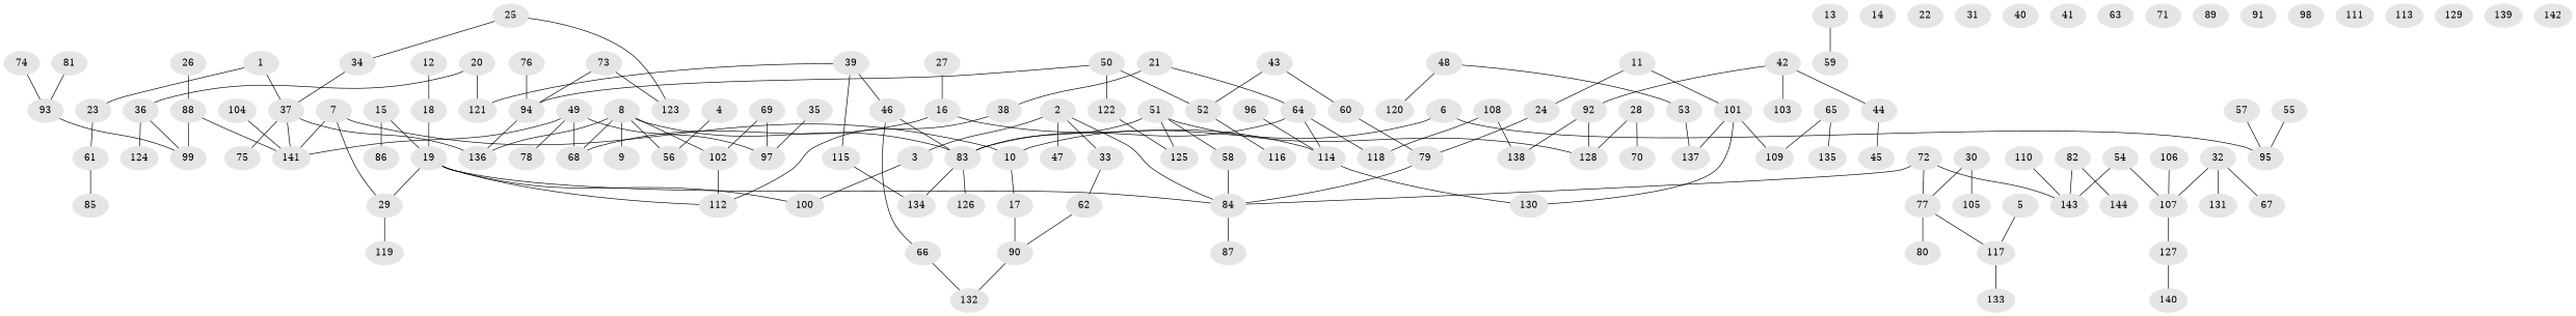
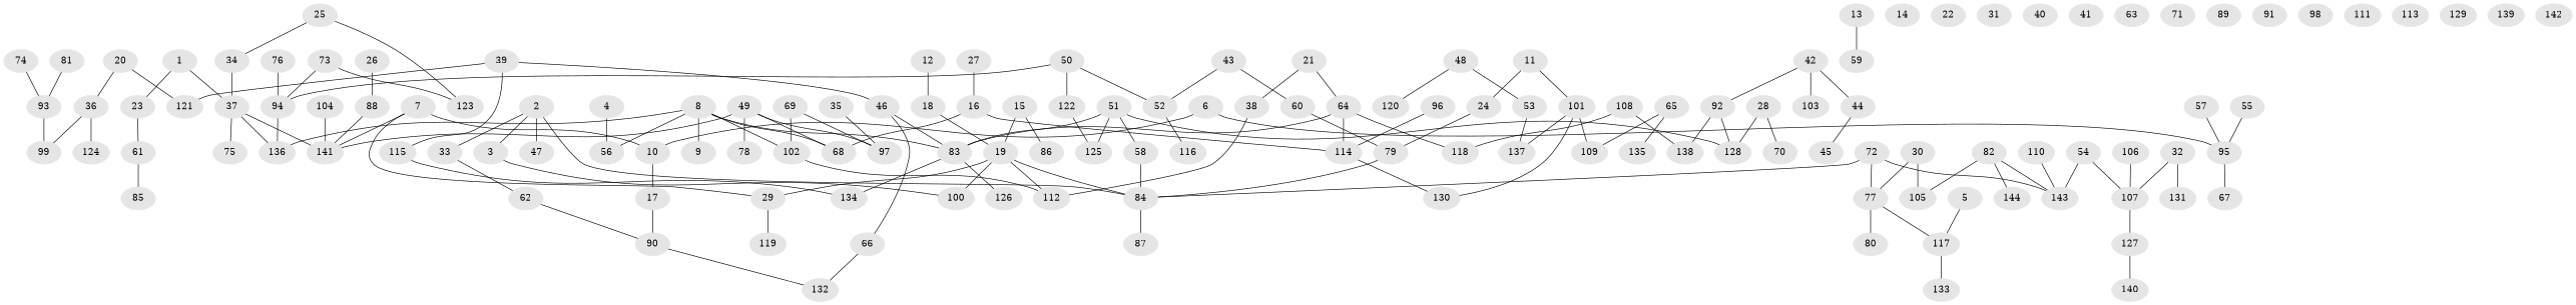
  graph {
    node [color=gray90 style=filled]
    1
    23
    37
    61
    141
    136
    75
    2
    3
    33
    47
    84
    100
    62
    87
    4
    56
    5
    117
    133
    6
    10
    95
    17
    7
    29
    119
    8
    9
    68
    83
    102
    126
    134
    112
    90
    11
    24
    101
    79
    137
    109
    130
    12
    18
    19
    13
    59
    14
    15
    86
    16
    114
    132
    20
    36
    121
    99
    124
    21
    38
    64
    118
    22
    85
    25
    34
    123
    26
    88
    27
    35
    97
    28
    70
    128
    30
    77
    105
    80
    31
    32
    67
    107
    131
    127
    39
    46
    115
    66
    40
    41
    42
    44
    92
    103
    45
    138
    43
    52
    60
    116
    48
    53
    120
    49
    78
    50
    94
    122
    125
    51
    58
    54
    143
    55
    57
    63
    65
    135
    69
    71
    72
    73
    74
    93
    76
    81
    82
    144
    89
    91
    96
    98
    104
    106
    140
    108
    110
    111
    113
    129
    139
    142
    1 -- 23
    1 -- 37
    23 -- 61
    37 -- 141
    37 -- 136
    37 -- 75
    61 -- 85
    2 -- 3
    2 -- 33
    2 -- 47
    2 -- 84
    3 -- 100
    33 -- 62
    84 -- 87
    62 -- 90
    4 -- 56
    5 -- 117
    117 -- 133
    6 -- 10
    6 -- 95
    10 -- 17
    17 -- 90
    7 -- 141
    7 -- 10
    7 -- 29
    29 -- 119
    8 -- 136
    8 -- 56
    8 -- 9
    8 -- 68
    8 -- 83
    8 -- 102
    83 -- 126
    83 -- 134
    102 -- 112
    90 -- 132
    11 -- 24
    11 -- 101
    24 -- 79
    101 -- 137
    101 -- 109
    101 -- 130
    79 -- 84
    12 -- 18
    18 -- 19
    19 -- 84
    19 -- 100
    19 -- 29
    19 -- 112
    13 -- 59
    15 -- 19
    15 -- 86
    16 -- 68
    16 -- 114
    114 -- 130
    20 -- 36
    20 -- 121
    36 -- 99
    36 -- 124
    21 -- 38
    21 -- 64
    38 -- 112
    64 -- 83
    64 -- 114
    64 -- 118
    25 -- 34
    25 -- 123
    34 -- 37
    26 -- 88
    88 -- 141
-   88 -- 99
    27 -- 16
    35 -- 97
    28 -- 70
    28 -- 128
    30 -- 77
    30 -- 105
    77 -- 117
    77 -- 80
-   32 -- 67
+   95 -- 67
    32 -- 107
    32 -- 131
    107 -- 127
    127 -- 140
    39 -- 121
    39 -- 46
    39 -- 115
    46 -- 83
    46 -- 66
    115 -- 134
    66 -- 132
    42 -- 44
    42 -- 92
    42 -- 103
    44 -- 45
    92 -- 128
    92 -- 138
    43 -- 52
    43 -- 60
    52 -- 116
    60 -- 79
    48 -- 53
    48 -- 120
    53 -- 137
    49 -- 141
    49 -- 68
    49 -- 97
    49 -- 78
    50 -- 52
    50 -- 94
    50 -- 122
    94 -- 136
    122 -- 125
    51 -- 83
    51 -- 128
    51 -- 125
    51 -- 58
    58 -- 84
    54 -- 107
    54 -- 143
    55 -- 95
    57 -- 95
    65 -- 109
    65 -- 135
    69 -- 102
    69 -- 97
    72 -- 84
    72 -- 77
    72 -- 143
    73 -- 123
    73 -- 94
    74 -- 93
    93 -- 99
    76 -- 94
    81 -- 93
+   82 -- 105
    82 -- 143
    82 -- 144
    96 -- 114
    104 -- 141
    106 -- 107
    108 -- 118
    108 -- 138
    110 -- 143
  }
